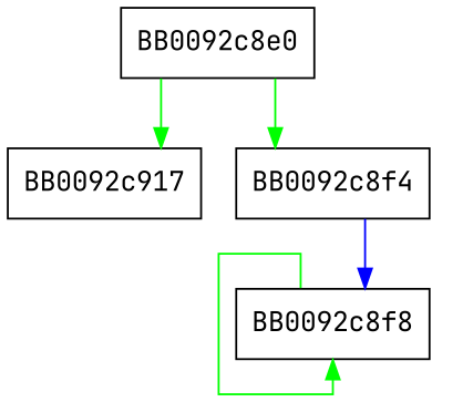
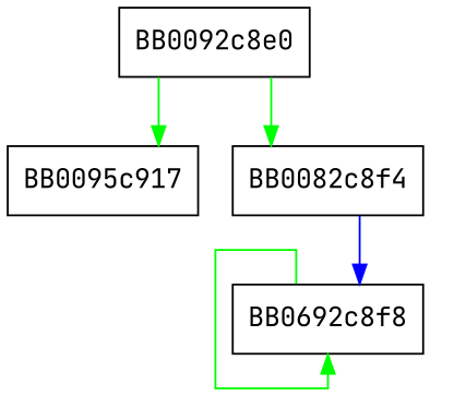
  digraph {
    fontname="JetBrains Mono"
    splines=ortho
    node [fontname="JetBrains Mono" shape=box]
    edge [color=green fontname="JetBrains Mono"]
    BB0092c8e0
-   BB0092c917
-   BB0092c8f4
-   BB0092c8f8
+   BB0092c917 [label=BB0095c917]
+   BB0092c8f4 [label=BB0082c8f4]
+   BB0092c8f8 [label=BB0692c8f8]
    BB0092c8e0 -> BB0092c917
    BB0092c8e0 -> BB0092c8f4
    BB0092c8f4 -> BB0092c8f8 [color=blue]
    BB0092c8f8 -> BB0092c8f8
  }
